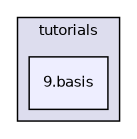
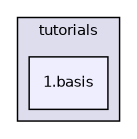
  digraph {
    compound=true
    rankdir=LR
-   n1 [fillcolor="#eeeeff" fontname=Helvetica fontsize=10 label="9.basis" pencolor=black shape=box style=filled]
+   n1 [fillcolor="#eeeeff" fontname=Helvetica fontsize=10 label="1.basis" pencolor=black shape=box style=filled]
    subgraph cluster_1 {
      bgcolor="#ddddee"
      fontname=Helvetica
      fontsize=10
      label=tutorials
      pencolor=black
      n1
    }
  }
